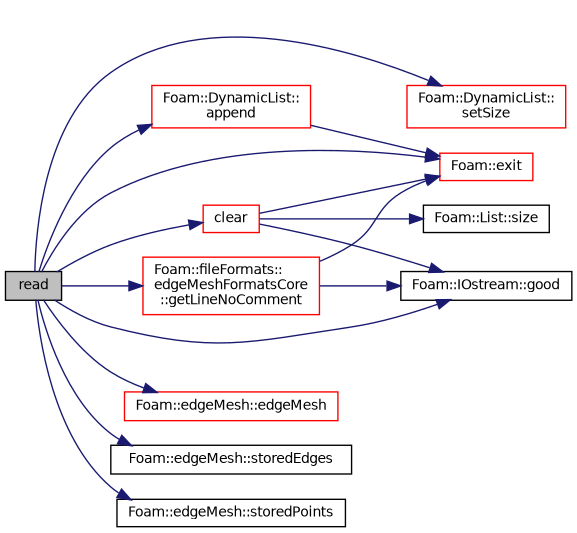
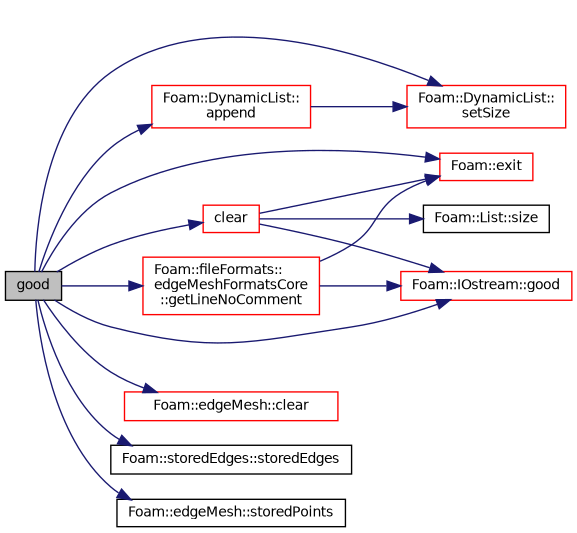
  digraph {
    rankdir=LR
    node [color=red fontname=Helvetica fontsize=10 shape=record]
    edge [color=midnightblue fontname=Helvetica fontsize=10 labelfontname=Helvetica labelfontsize=10 style=solid]
-   n1 [color=black fillcolor=grey75 fontcolor=black height=0.2 label=read style=filled width=0.4]
+   n1 [color=black fillcolor=grey75 fontcolor=black height=0.2 label=good style=filled width=0.4]
    n2 [height=0.2 label="Foam::DynamicList::\lappend" width=0.4]
    n3 [height=0.2 label="Foam::DynamicList::\lsetSize" width=0.4]
-   n4 [height=0.2 label="Foam::edgeMesh::edgeMesh" width=0.4]
+   n4 [height=0.2 label="Foam::edgeMesh::clear" width=0.4]
    n5 [height=0.2 label="Foam::exit" width=0.4]
    n6 [height=0.2 label="Foam::fileFormats::\ledgeMeshFormatsCore\l::getLineNoComment" width=0.4]
-   n7 [color=black height=0.2 label="Foam::IOstream::good" width=0.4]
-   n8 [color=black height=0.2 label="Foam::edgeMesh::storedEdges" width=0.4]
+   n7 [height=0.2 label="Foam::IOstream::good" width=0.4]
+   n8 [color=black height=0.2 label="Foam::storedEdges::storedEdges" width=0.4]
    n9 [color=black height=0.2 label="Foam::edgeMesh::storedPoints" width=0.4]
    n10 [height=0.2 label=clear width=0.4]
    n11 [color=black height=0.2 label="Foam::List::size" width=0.4]
    n1 -> n2
    n1 -> n3
    n1 -> n4
    n1 -> n5
    n1 -> n6
    n1 -> n7
    n1 -> n8
    n1 -> n9
    n1 -> n10
-   n2 -> n5
+   n2 -> n3
    n6 -> n5
    n6 -> n7
    n10 -> n5
    n10 -> n7
    n10 -> n11
  }
